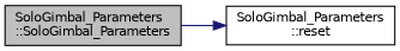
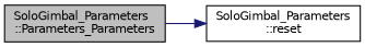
  digraph {
    rankdir=LR
    node [color=black fontname=Helvetica fontsize=10 shape=record style=filled]
-   n1 [fillcolor=grey75 fontcolor=black height=0.2 label="SoloGimbal_Parameters\l::SoloGimbal_Parameters" width=0.4]
+   n1 [fillcolor=grey75 fontcolor=black height=0.2 label="SoloGimbal_Parameters\l::Parameters_Parameters" width=0.4]
    n2 [fillcolor=white height=0.2 label="SoloGimbal_Parameters\l::reset" width=0.4]
    n1 -> n2 [color=midnightblue fontname=Helvetica fontsize=10 labelfontname=Helvetica labelfontsize=10 style=solid]
  }
